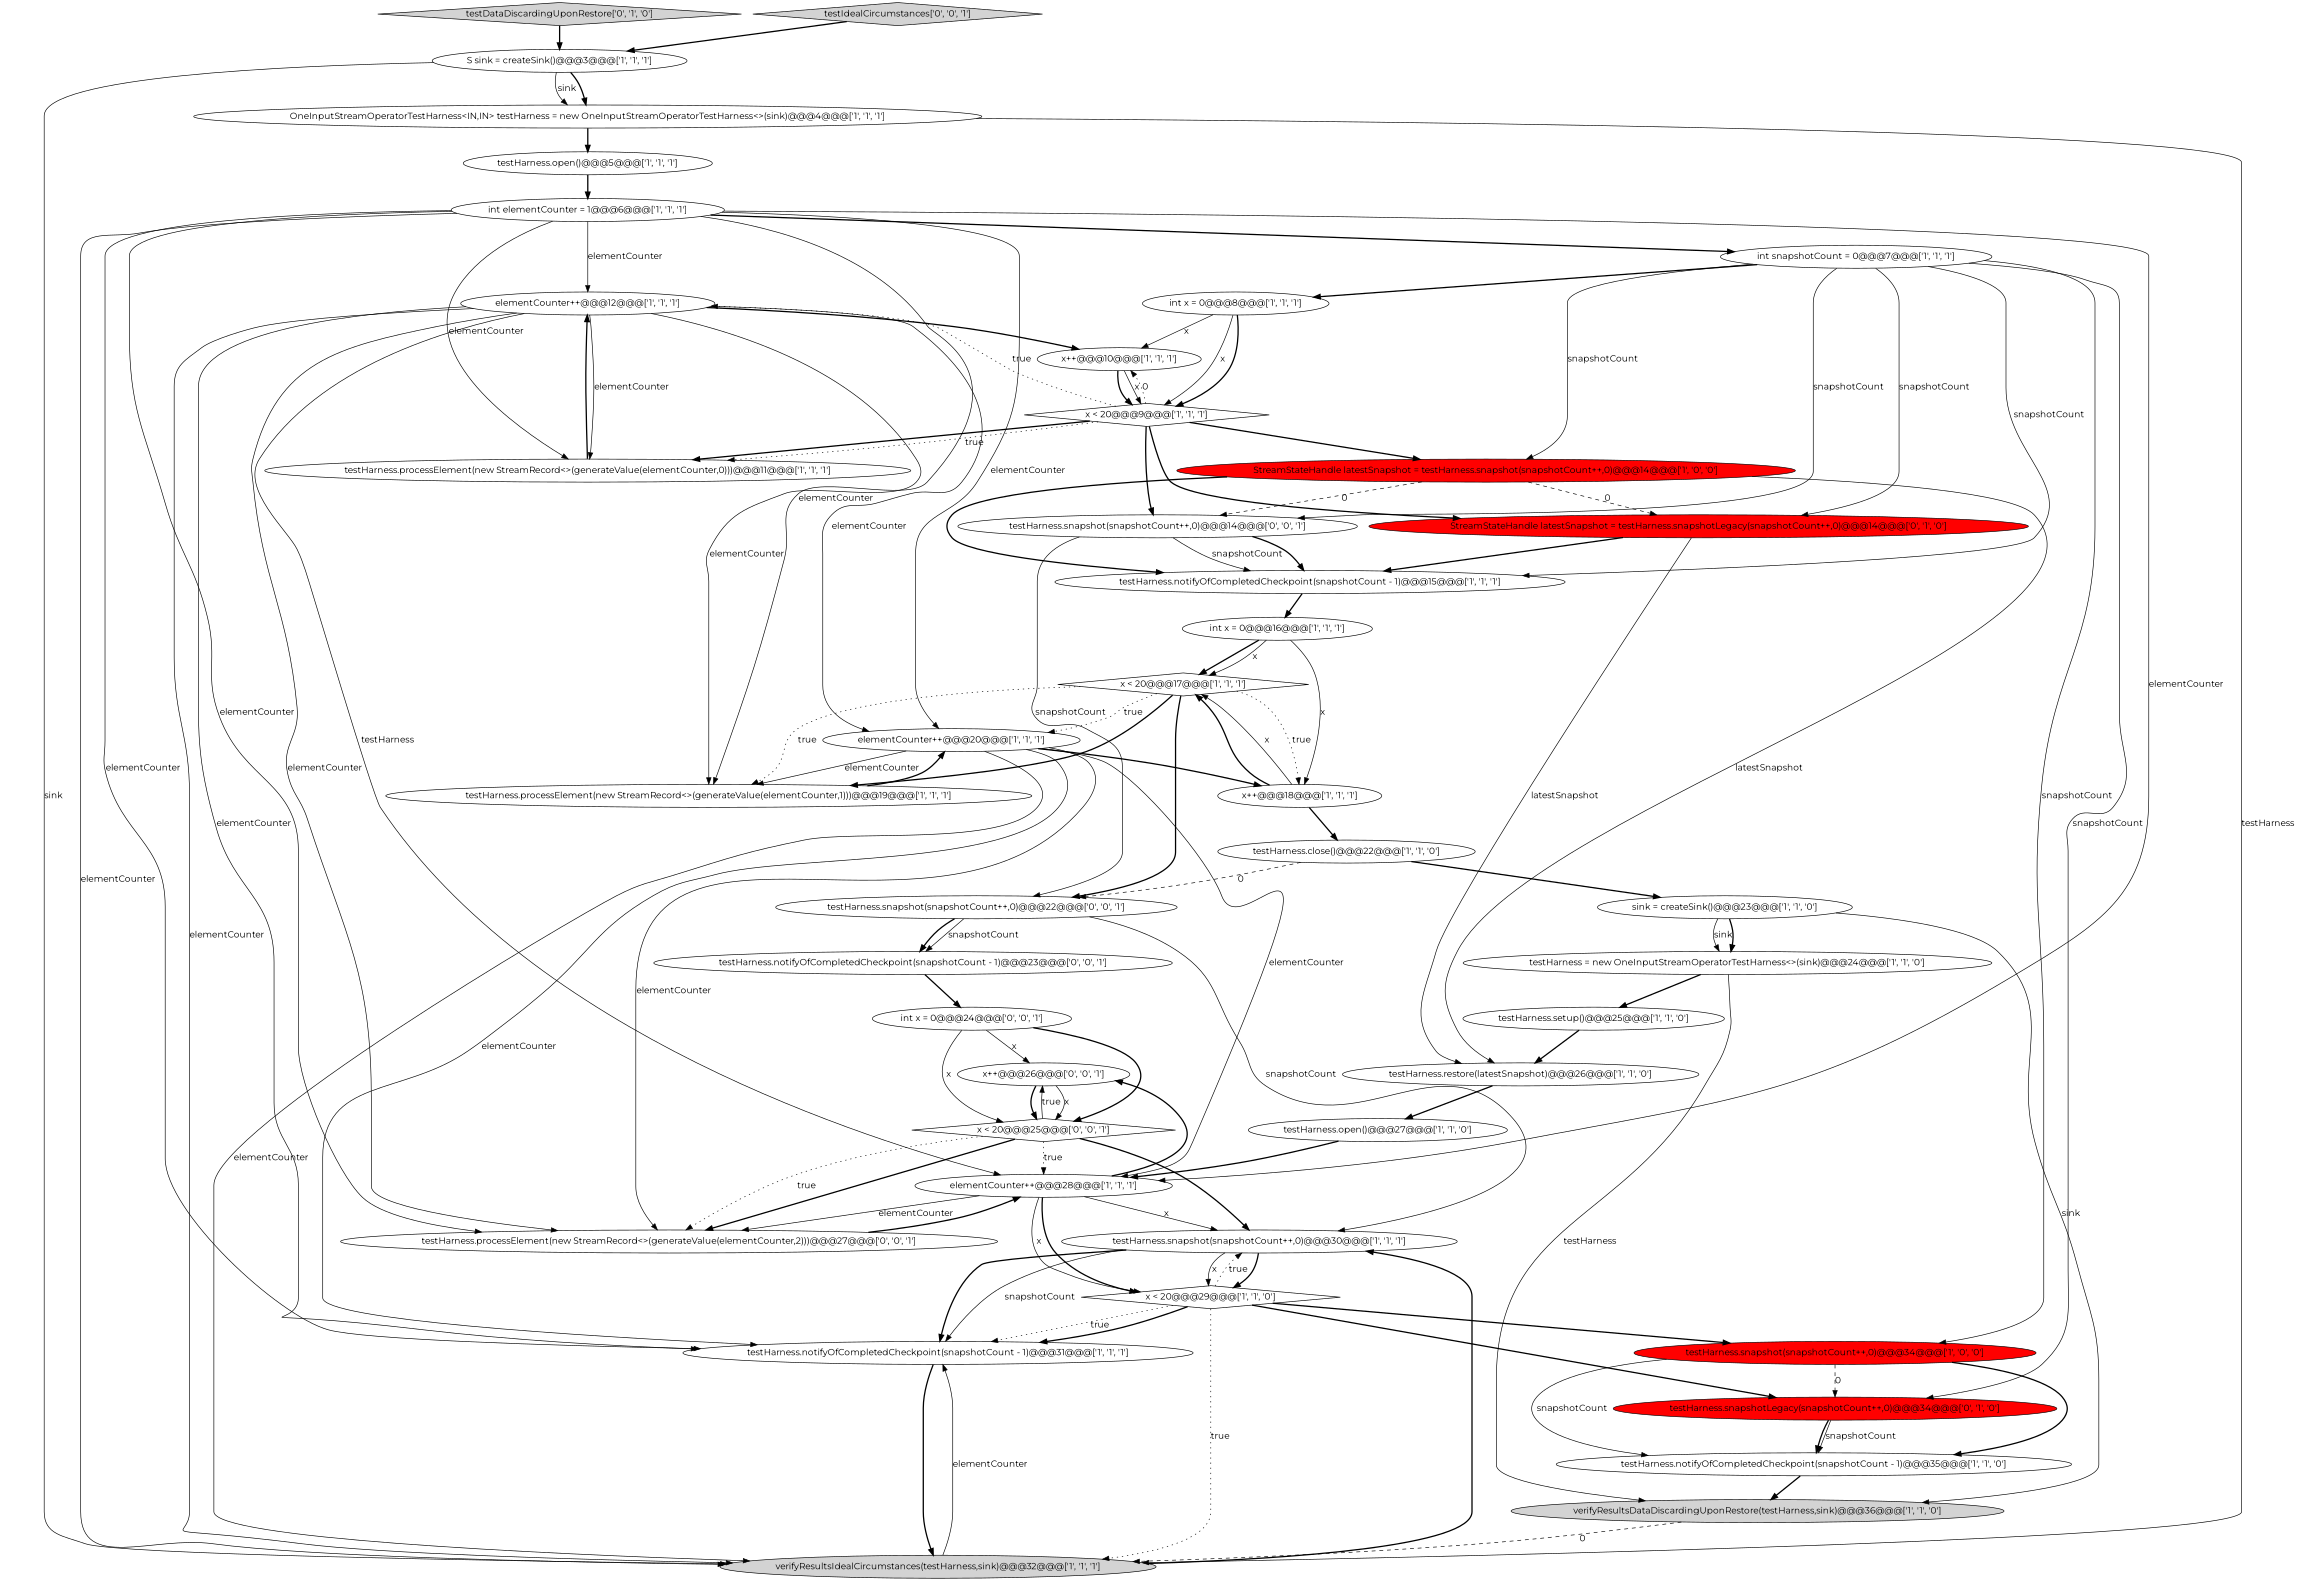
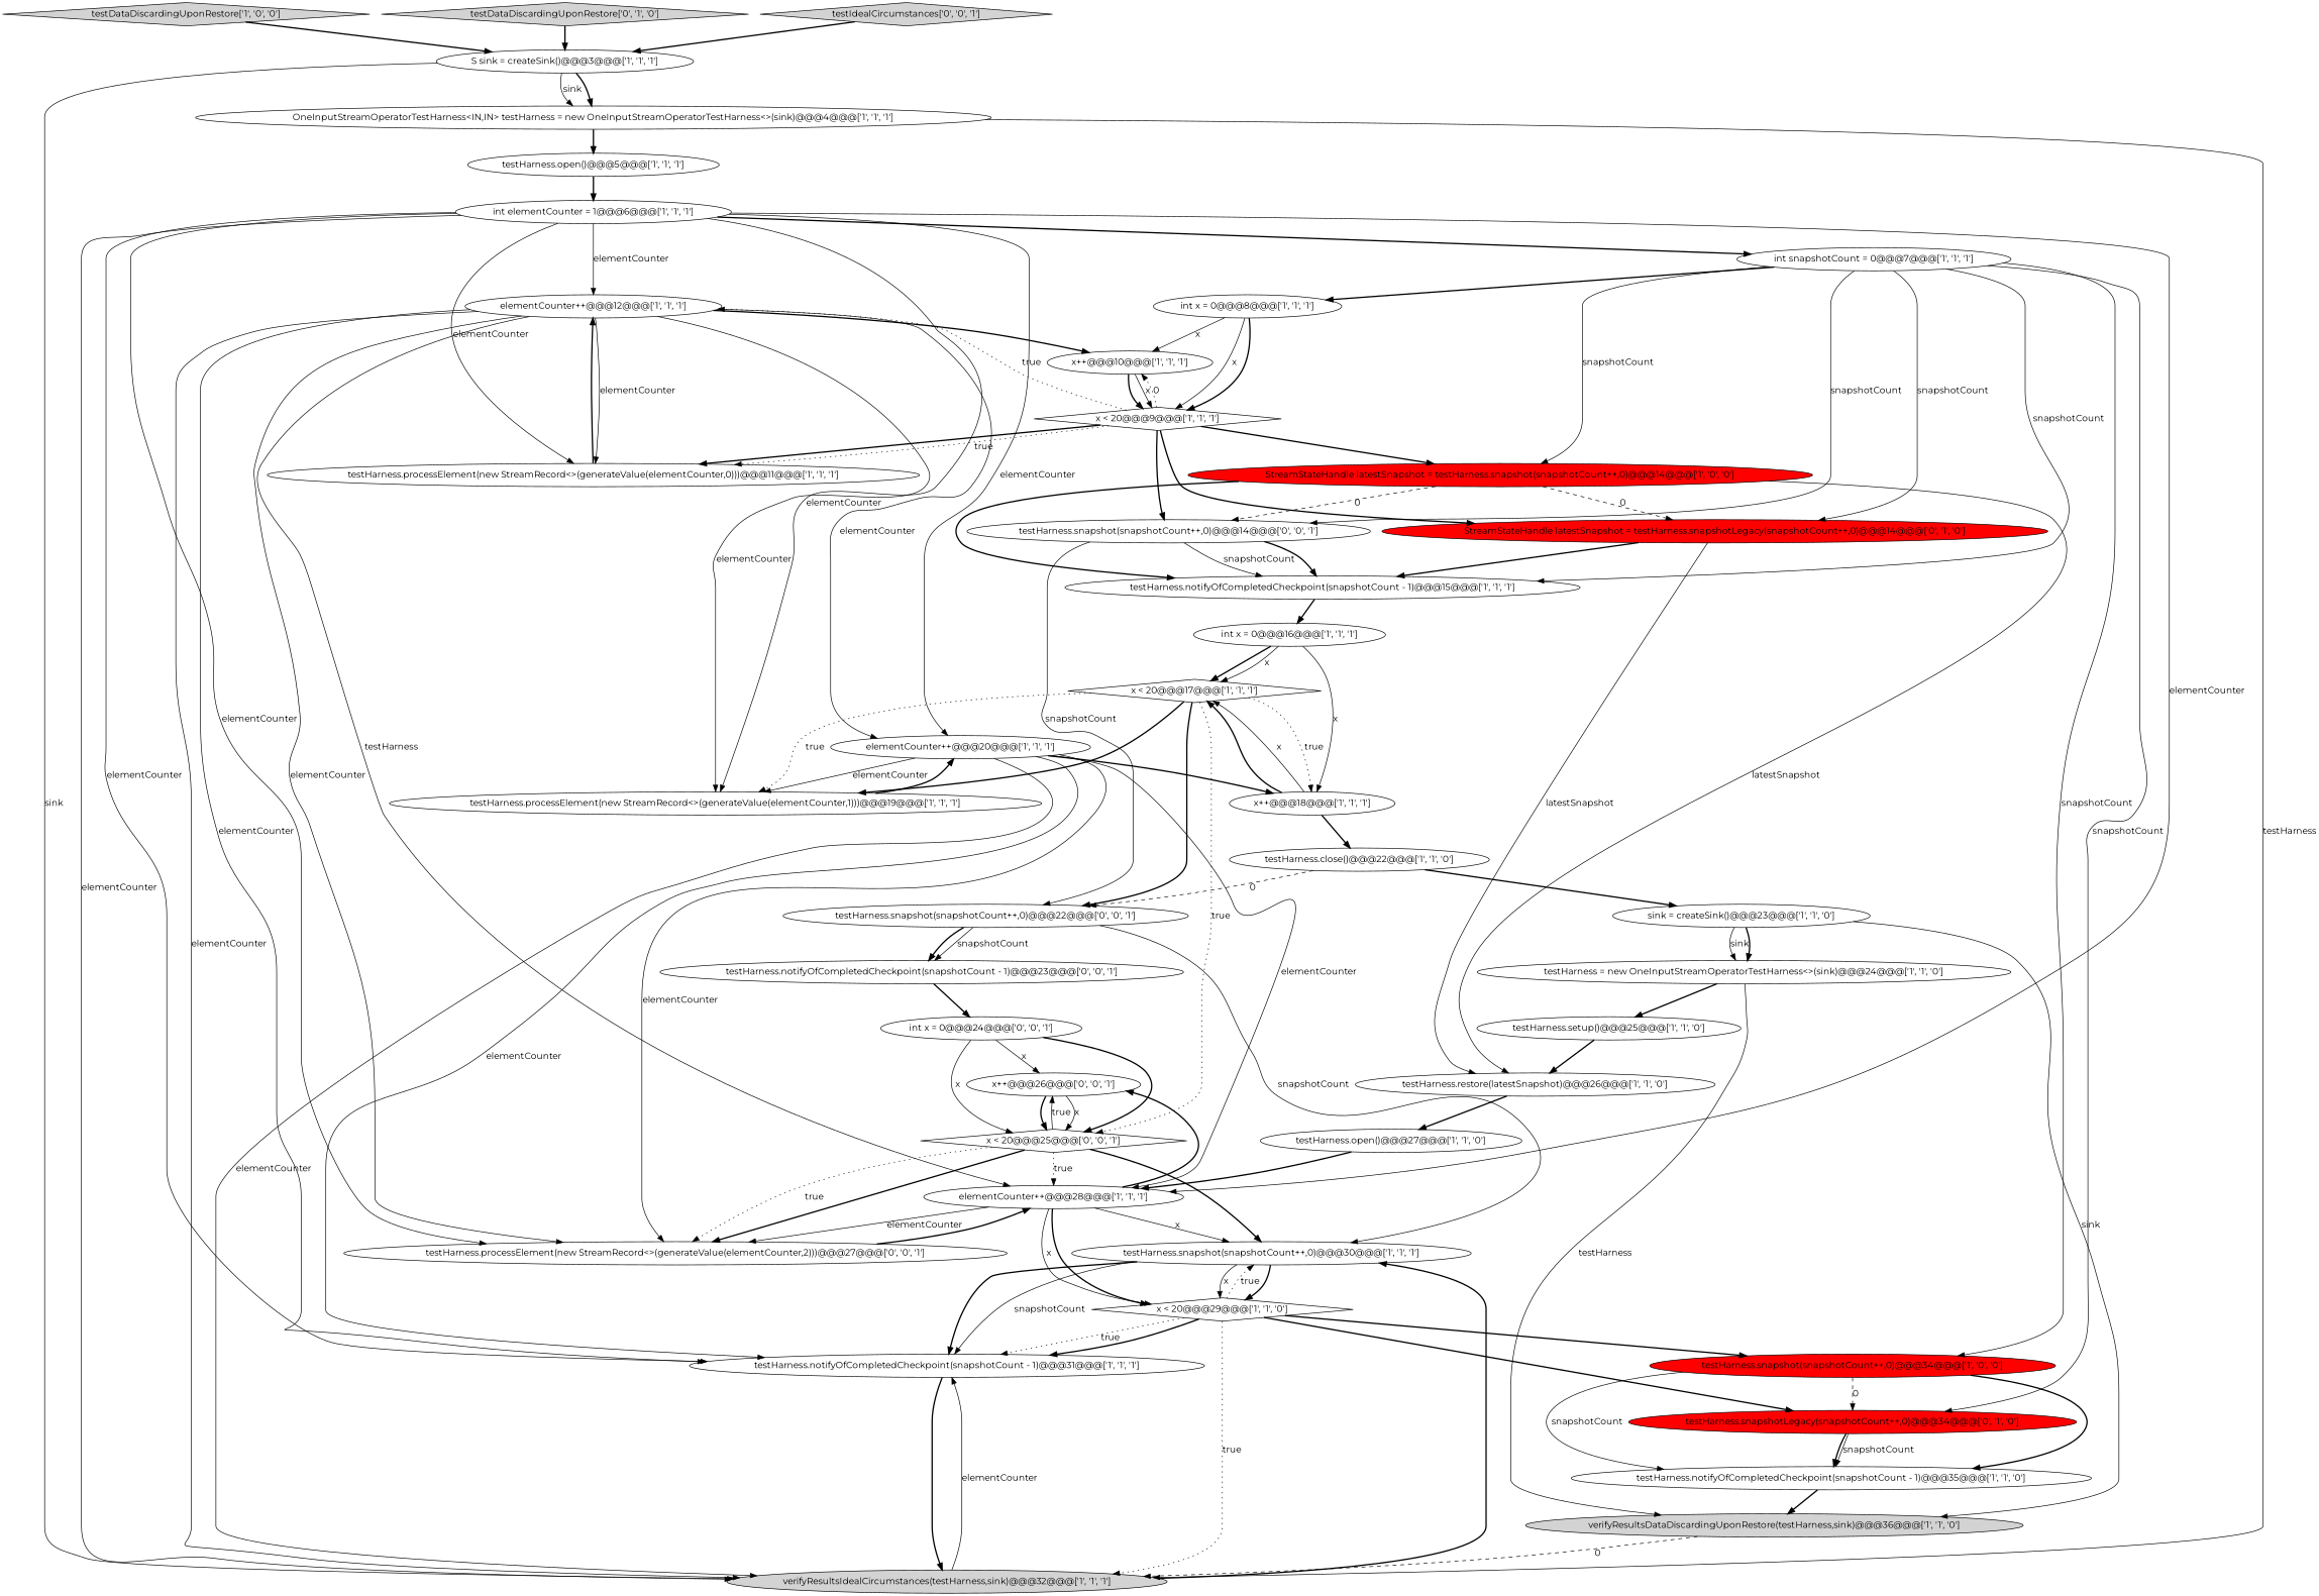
  digraph {
    fontname=Montserrat
    node [fillcolor=white fontname=Montserrat shape=ellipse style=filled]
    edge [fontname=Montserrat style=solid]
    n1 [label="x < 20@@@17@@@['1', '1', '1']" shape=diamond]
    n2 [label="elementCounter++@@@20@@@['1', '1', '1']"]
    n3 [label="testHarness.processElement(new StreamRecord<>(generateValue(elementCounter,1)))@@@19@@@['1', '1', '1']"]
    n4 [label="testHarness.snapshot(snapshotCount++,0)@@@22@@@['0', '0', '1']"]
    n5 [label="x++@@@18@@@['1', '1', '1']"]
    n6 [label="elementCounter++@@@28@@@['1', '1', '1']"]
    n7 [fillcolor=lightgray label="verifyResultsIdealCircumstances(testHarness,sink)@@@32@@@['1', '1', '1']"]
    n8 [label="testHarness.processElement(new StreamRecord<>(generateValue(elementCounter,2)))@@@27@@@['0', '0', '1']"]
    n9 [label="testHarness.notifyOfCompletedCheckpoint(snapshotCount - 1)@@@31@@@['1', '1', '1']"]
    n10 [label="testHarness.snapshot(snapshotCount++,0)@@@30@@@['1', '1', '1']"]
    n11 [label="testHarness.notifyOfCompletedCheckpoint(snapshotCount - 1)@@@23@@@['0', '0', '1']"]
    n12 [label="testHarness.close()@@@22@@@['1', '1', '0']"]
    n13 [label="sink = createSink()@@@23@@@['1', '1', '0']"]
+   n14 [fillcolor=lightgray label="testDataDiscardingUponRestore['1', '0', '0']" shape=diamond]
    n15 [label="S sink = createSink()@@@3@@@['1', '1', '1']"]
    n16 [label="OneInputStreamOperatorTestHarness<IN,IN> testHarness = new OneInputStreamOperatorTestHarness<>(sink)@@@4@@@['1', '1', '1']"]
    n17 [fillcolor=lightgray label="testDataDiscardingUponRestore['0', '1', '0']" shape=diamond]
    n18 [label="x < 20@@@29@@@['1', '1', '0']" shape=diamond]
    n19 [label="x++@@@26@@@['0', '0', '1']"]
    n20 [label="testHarness.processElement(new StreamRecord<>(generateValue(elementCounter,0)))@@@11@@@['1', '1', '1']"]
    n21 [label="elementCounter++@@@12@@@['1', '1', '1']"]
    n22 [label="x++@@@10@@@['1', '1', '1']"]
    n23 [label="testHarness.notifyOfCompletedCheckpoint(snapshotCount - 1)@@@35@@@['1', '1', '0']"]
    n24 [fillcolor=lightgray label="verifyResultsDataDiscardingUponRestore(testHarness,sink)@@@36@@@['1', '1', '0']"]
    n25 [label="x < 20@@@9@@@['1', '1', '1']" shape=diamond]
    n26 [fillcolor=red label="testHarness.snapshot(snapshotCount++,0)@@@34@@@['1', '0', '0']"]
    n27 [fillcolor=red label="testHarness.snapshotLegacy(snapshotCount++,0)@@@34@@@['0', '1', '0']"]
    n28 [label="x < 20@@@25@@@['0', '0', '1']" shape=diamond]
    n29 [label="testHarness.open()@@@5@@@['1', '1', '1']"]
    n30 [label="int elementCounter = 1@@@6@@@['1', '1', '1']"]
    n31 [label="int x = 0@@@8@@@['1', '1', '1']"]
    n32 [fillcolor=red label="StreamStateHandle latestSnapshot = testHarness.snapshot(snapshotCount++,0)@@@14@@@['1', '0', '0']"]
    n33 [label="testHarness.snapshot(snapshotCount++,0)@@@14@@@['0', '0', '1']"]
    n34 [fillcolor=red label="StreamStateHandle latestSnapshot = testHarness.snapshotLegacy(snapshotCount++,0)@@@14@@@['0', '1', '0']"]
    n35 [label="testHarness.restore(latestSnapshot)@@@26@@@['1', '1', '0']"]
    n36 [label="testHarness.notifyOfCompletedCheckpoint(snapshotCount - 1)@@@15@@@['1', '1', '1']"]
    n37 [label="testHarness.open()@@@27@@@['1', '1', '0']"]
    n38 [label="int x = 0@@@16@@@['1', '1', '1']"]
    n39 [label="testHarness = new OneInputStreamOperatorTestHarness<>(sink)@@@24@@@['1', '1', '0']"]
    n40 [label="testHarness.setup()@@@25@@@['1', '1', '0']"]
    n41 [label="int x = 0@@@24@@@['0', '0', '1']"]
    n42 [label="int snapshotCount = 0@@@7@@@['1', '1', '1']"]
    n43 [fillcolor=lightgray label="testIdealCircumstances['0', '0', '1']" shape=diamond]
-   n1 -> n2 [label=true style=dotted]
+   n1 -> n28 [label=true style=dotted]
    n1 -> n3 [label=true style=dotted]
    n1 -> n3 [style=bold]
    n1 -> n4 [style=bold]
    n1 -> n5 [label=true style=dotted]
    n2 -> n3 [label=elementCounter]
    n2 -> n5 [style=bold]
    n2 -> n6 [label=elementCounter]
    n2 -> n7 [label=elementCounter]
    n2 -> n8 [label=elementCounter]
    n2 -> n9 [label=elementCounter]
    n3 -> n2 [style=bold]
    n4 -> n10 [label=snapshotCount]
    n4 -> n11 [label=snapshotCount]
    n4 -> n11 [style=bold]
    n5 -> n1 [style=bold]
    n5 -> n1 [label=x]
    n5 -> n12 [style=bold]
    n6 -> n8 [label=elementCounter]
    n6 -> n10 [label=x]
    n6 -> n18 [style=bold]
    n6 -> n18 [label=x]
    n6 -> n19 [style=bold]
    n7 -> n9 [label=elementCounter]
    n7 -> n10 [style=bold]
    n8 -> n6 [style=bold]
    n9 -> n7 [style=bold]
    n10 -> n9 [style=bold]
    n10 -> n9 [label=snapshotCount]
    n10 -> n18 [style=bold]
    n10 -> n18 [label=x]
    n11 -> n41 [style=bold]
    n12 -> n4 [label=0 style=dashed]
    n12 -> n13 [style=bold]
    n13 -> n24 [label=sink]
    n13 -> n39 [label=sink]
    n13 -> n39 [style=bold]
+   n14 -> n15 [style=bold]
    n15 -> n7 [label=sink]
    n15 -> n16 [style=bold]
    n15 -> n16 [label=sink]
    n16 -> n7 [label=testHarness]
    n16 -> n29 [style=bold]
    n17 -> n15 [style=bold]
    n18 -> n7 [label=true style=dotted]
    n18 -> n9 [label=true style=dotted]
    n18 -> n9 [style=bold]
    n18 -> n10 [label=true style=dotted]
    n18 -> n26 [style=bold]
    n18 -> n27 [style=bold]
    n19 -> n28 [label=x]
    n19 -> n28 [style=bold]
    n20 -> n21 [style=bold]
    n21 -> n2 [label=elementCounter]
    n21 -> n3 [label=elementCounter]
    n21 -> n6 [label=testHarness]
    n21 -> n7 [label=elementCounter]
    n21 -> n8 [label=elementCounter]
    n21 -> n9 [label=elementCounter]
    n21 -> n20 [label=elementCounter]
    n21 -> n22 [style=bold]
    n22 -> n25 [style=bold]
    n22 -> n25 [label=x]
    n23 -> n24 [style=bold]
    n24 -> n7 [label=0 style=dashed]
    n25 -> n20 [style=bold]
    n25 -> n20 [label=true style=dotted]
    n25 -> n21 [label=true style=dotted]
    n25 -> n22 [label=0 style=dotted]
    n25 -> n32 [style=bold]
    n25 -> n33 [style=bold]
    n25 -> n34 [style=bold]
    n26 -> n23 [label=snapshotCount]
    n26 -> n23 [style=bold]
    n26 -> n27 [label=0 style=dashed]
    n27 -> n23 [label=snapshotCount]
    n27 -> n23 [style=bold]
    n28 -> n6 [label=true style=dotted]
    n28 -> n8 [style=bold]
    n28 -> n8 [label=true style=dotted]
    n28 -> n10 [style=bold]
    n28 -> n19 [label=true]
    n29 -> n30 [style=bold]
    n30 -> n2 [label=elementCounter]
    n30 -> n3 [label=elementCounter]
    n30 -> n6 [label=elementCounter]
    n30 -> n7 [label=elementCounter]
    n30 -> n8 [label=elementCounter]
    n30 -> n9 [label=elementCounter]
    n30 -> n20 [label=elementCounter]
    n30 -> n21 [label=elementCounter]
    n30 -> n42 [style=bold]
    n31 -> n22 [label=x]
    n31 -> n25 [label=x]
    n31 -> n25 [style=bold]
    n32 -> n33 [label=0 style=dashed]
    n32 -> n34 [label=0 style=dashed]
    n32 -> n35 [label=latestSnapshot]
    n32 -> n36 [style=bold]
    n33 -> n4 [label=snapshotCount]
    n33 -> n36 [label=snapshotCount]
    n33 -> n36 [style=bold]
    n34 -> n35 [label=latestSnapshot]
    n34 -> n36 [style=bold]
    n35 -> n37 [style=bold]
    n36 -> n38 [style=bold]
    n37 -> n6 [style=bold]
    n38 -> n1 [style=bold]
    n38 -> n1 [label=x]
    n38 -> n5 [label=x]
    n39 -> n24 [label=testHarness]
    n39 -> n40 [style=bold]
    n40 -> n35 [style=bold]
    n41 -> n19 [label=x]
    n41 -> n28 [style=bold]
    n41 -> n28 [label=x]
    n42 -> n26 [label=snapshotCount]
    n42 -> n27 [label=snapshotCount]
    n42 -> n31 [style=bold]
    n42 -> n32 [label=snapshotCount]
    n42 -> n33 [label=snapshotCount]
    n42 -> n34 [label=snapshotCount]
    n42 -> n36 [label=snapshotCount]
    n43 -> n15 [style=bold]
  }
